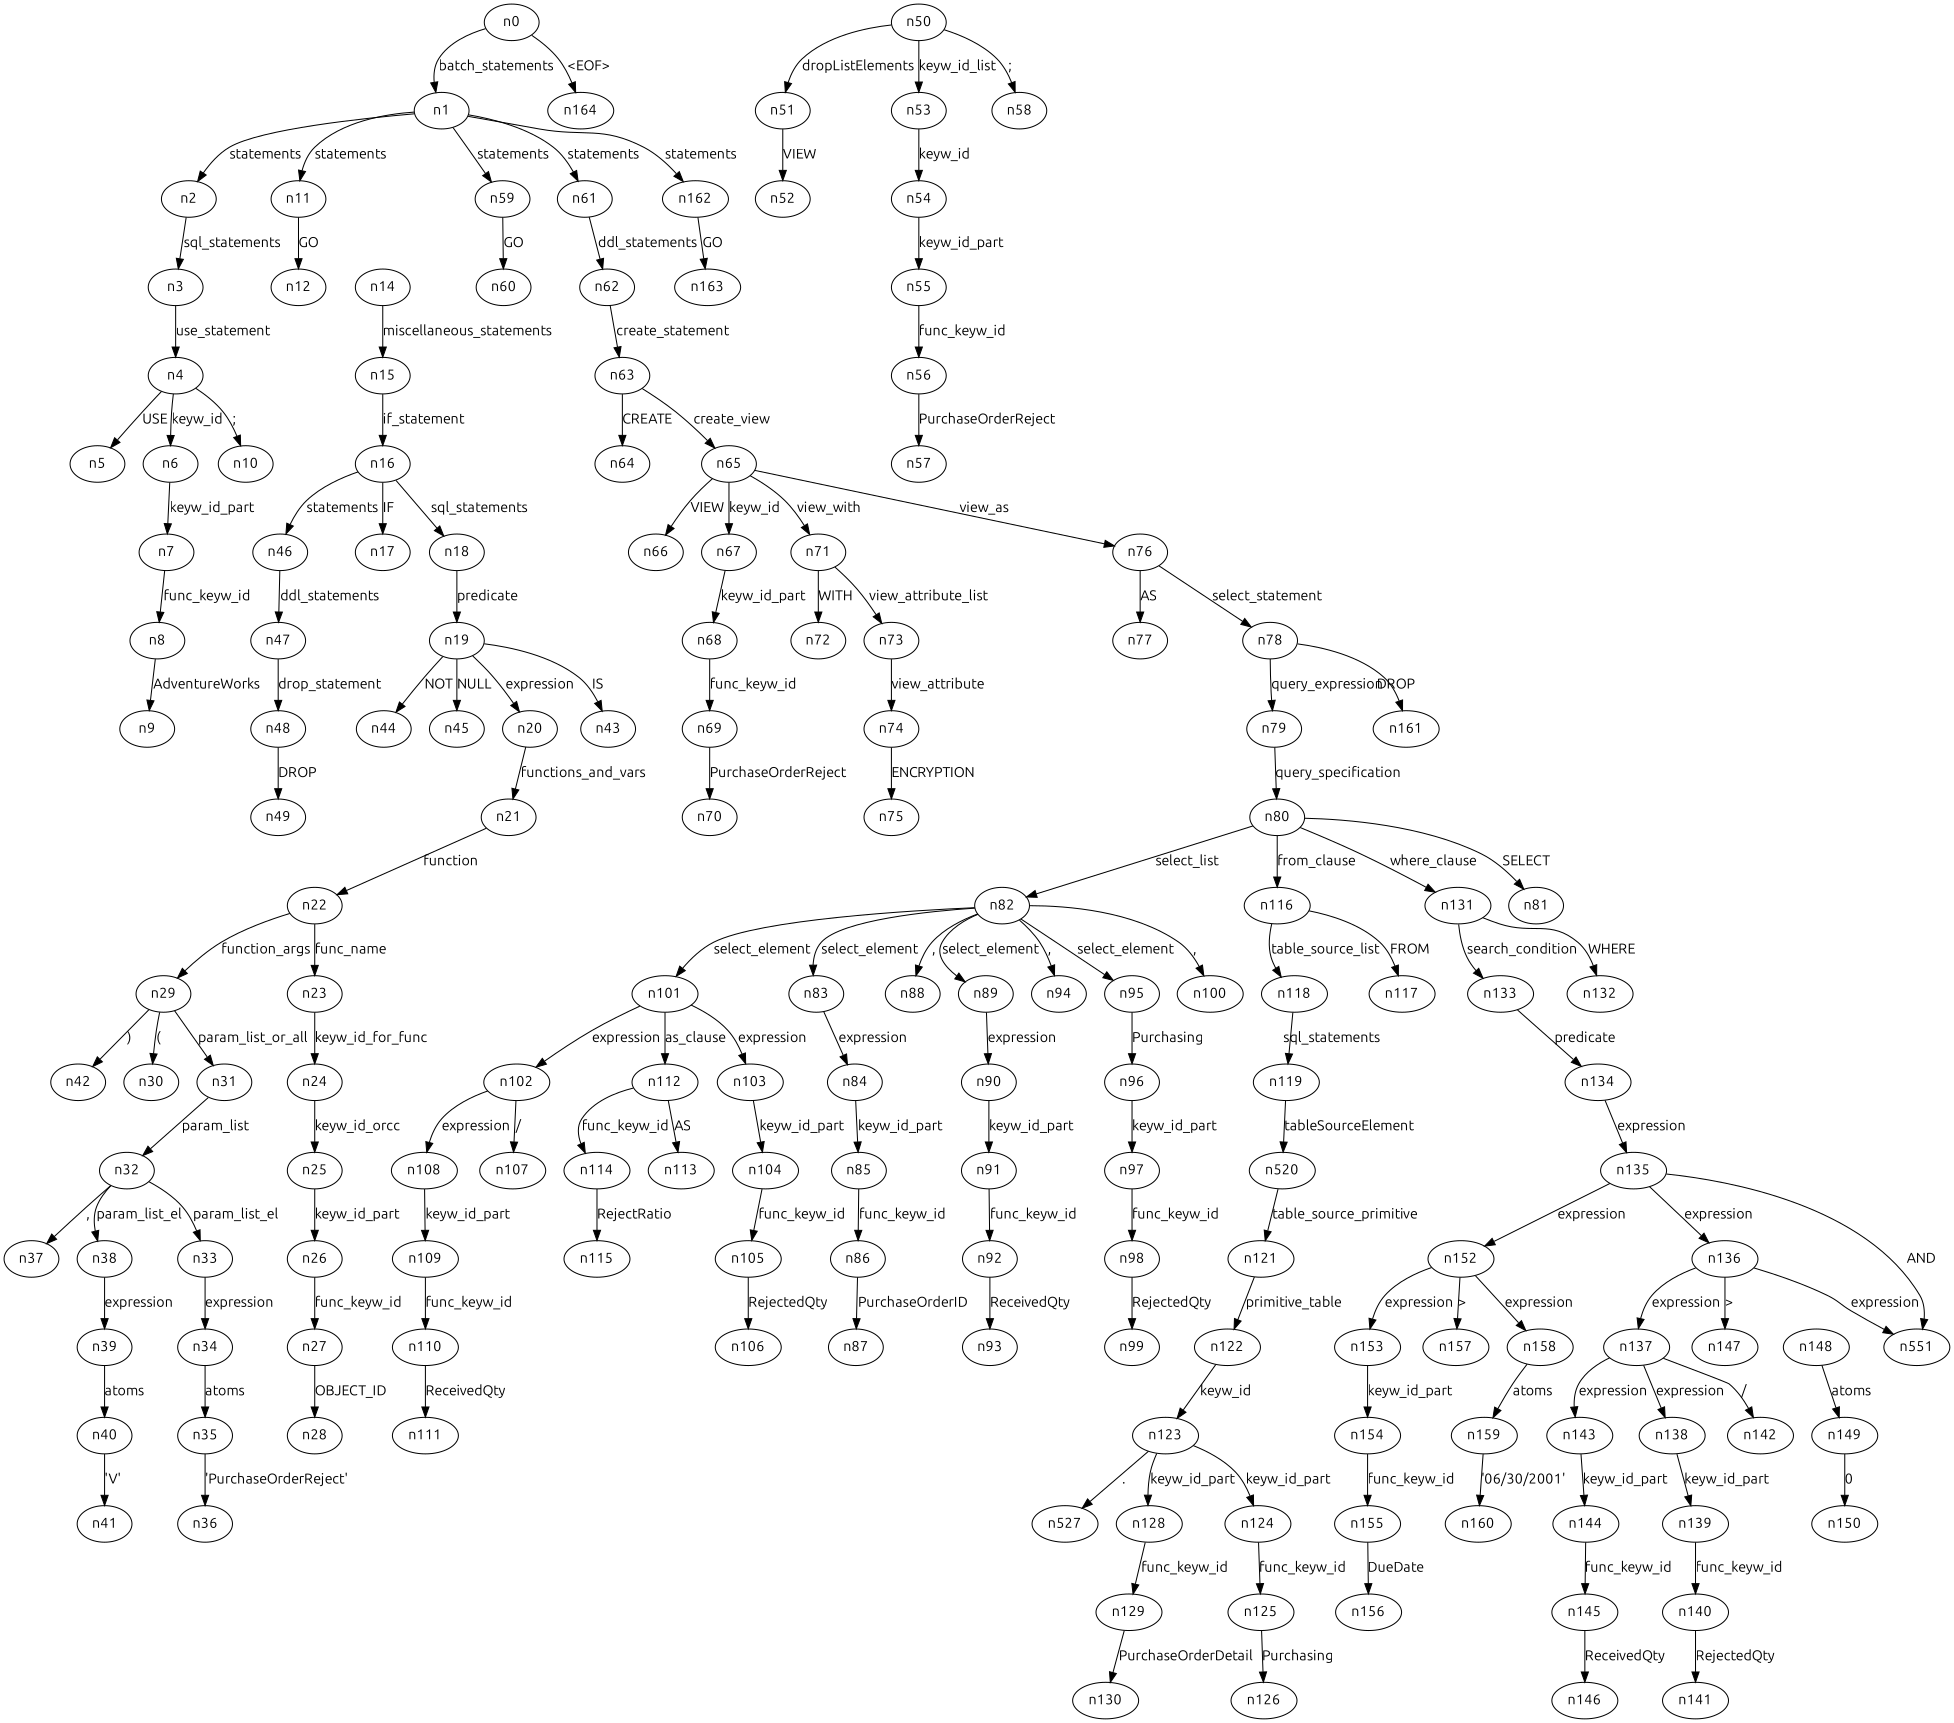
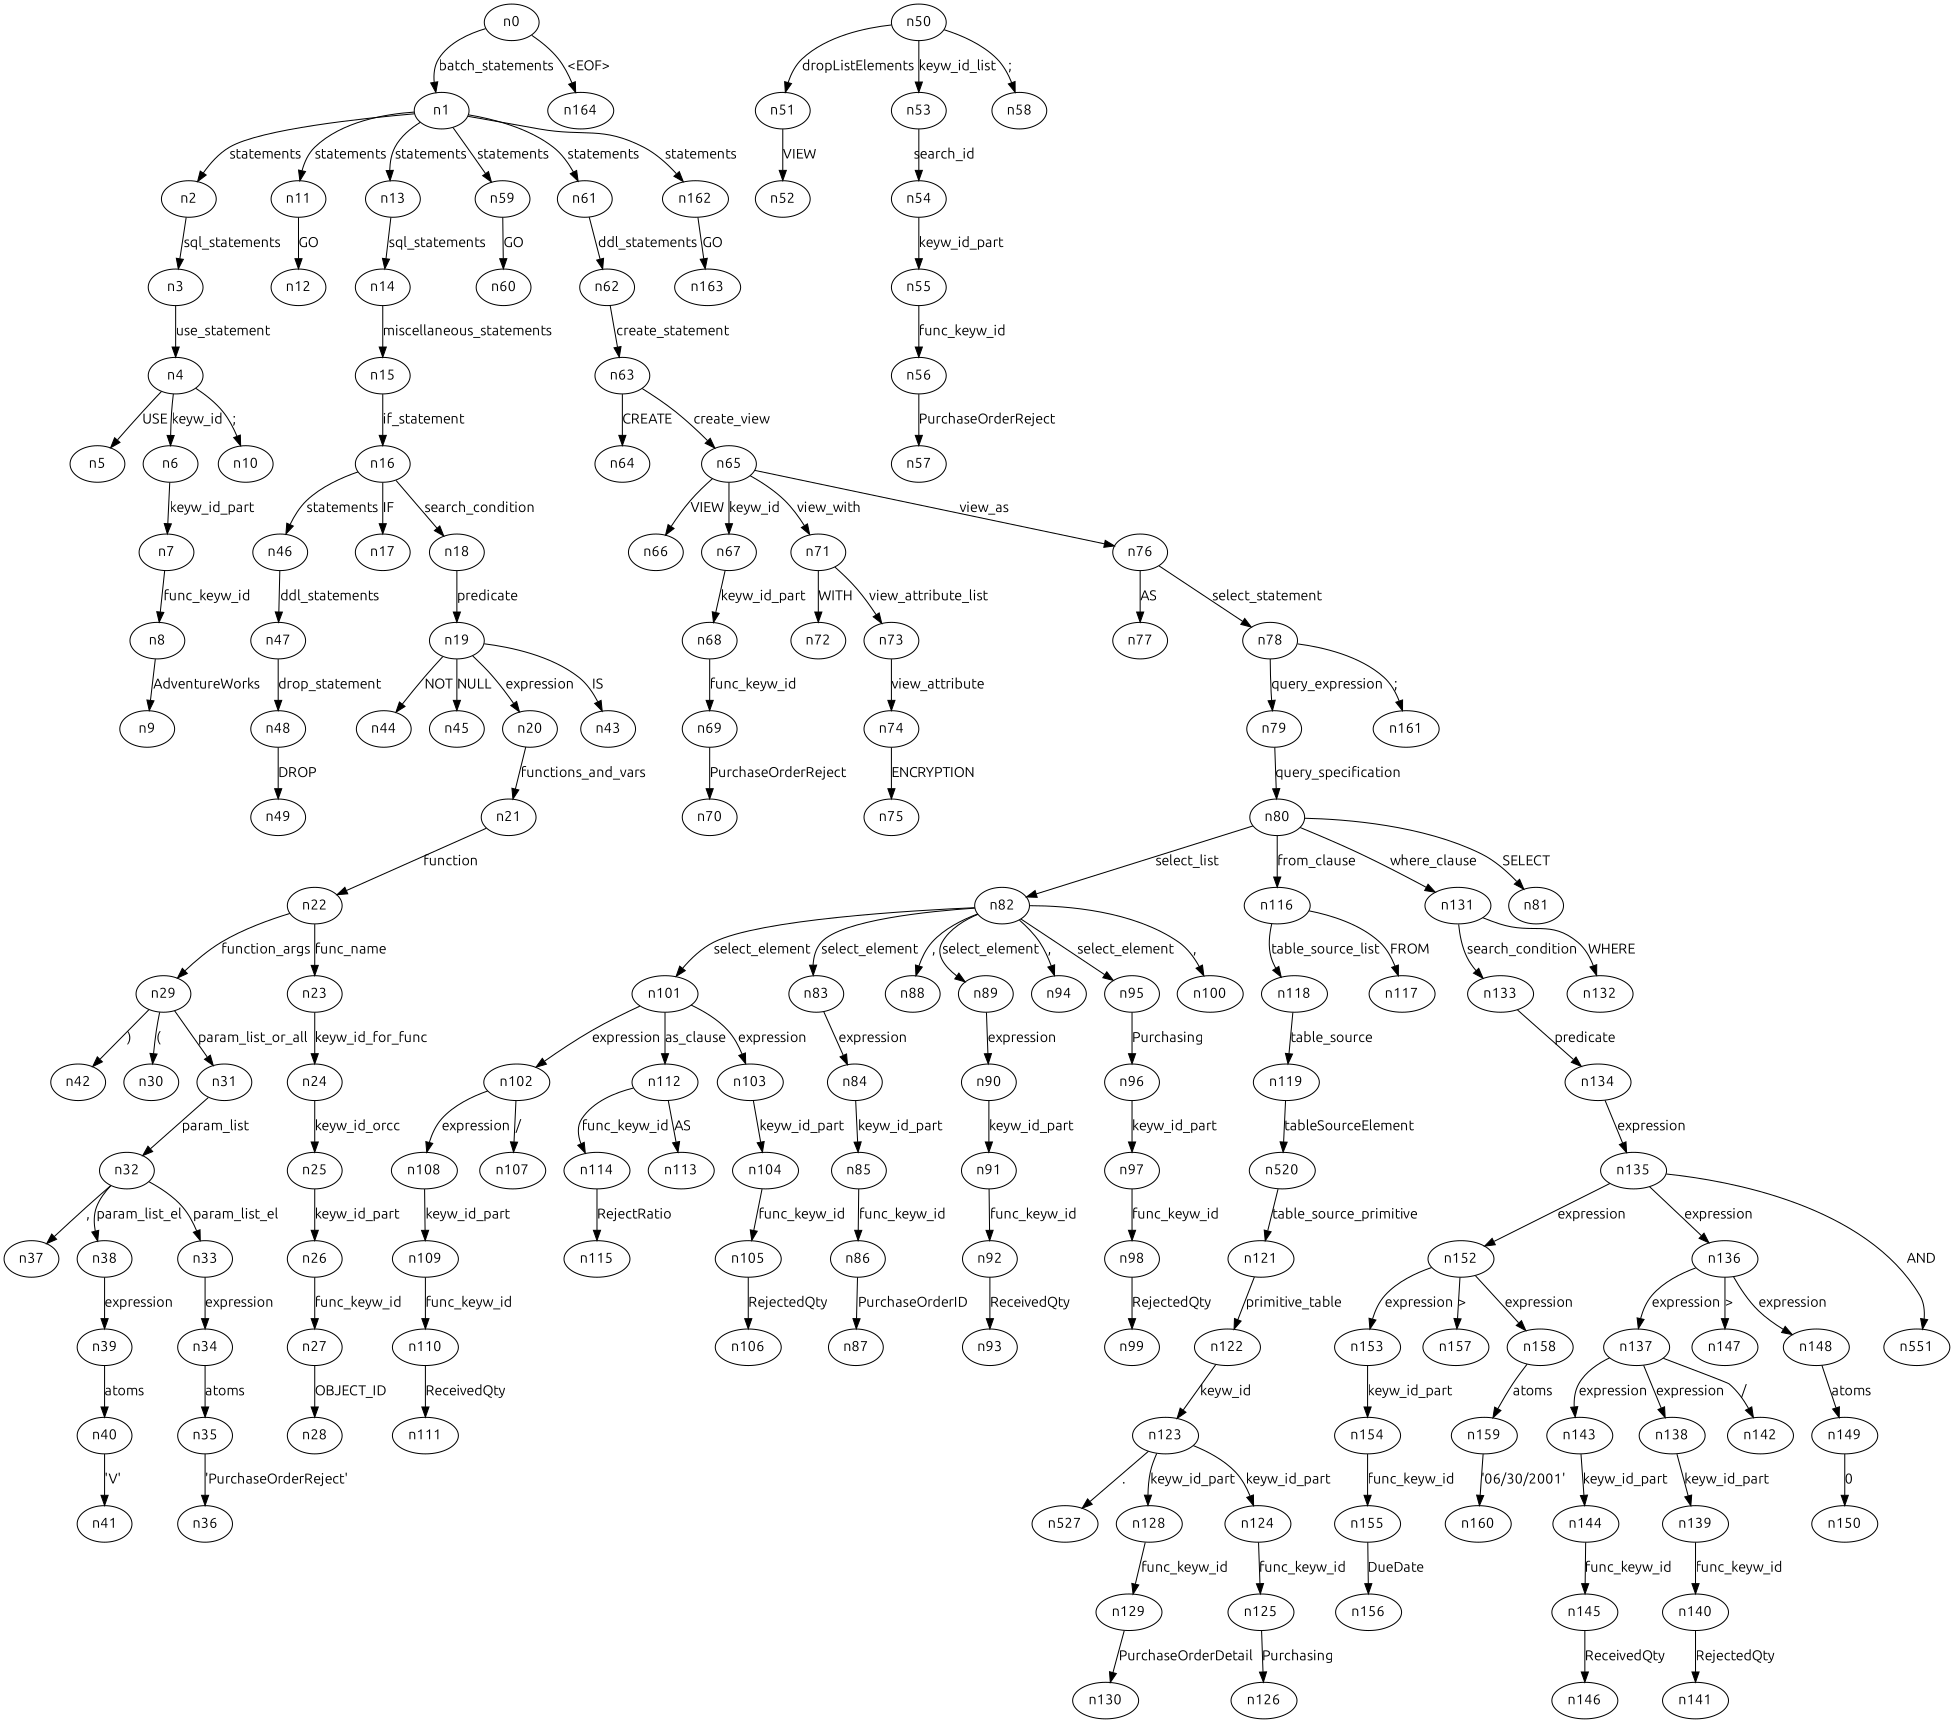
  digraph {
    fontname=Ubuntu
    node [fontname=Ubuntu]
    edge [fontname=Ubuntu]
    n0
    n1
    n164
    n2
    n11
+   n13
    n59
    n61
    n162
    n3
    n12
    n14
    n60
    n62
    n163
    n4
    n5
    n6
    n10
    n7
    n8
    n9
    n15
    n16
    n17
    n18
    n46
    n19
    n47
    n20
    n43
    n44
    n45
    n21
    n22
    n23
    n29
    n24
    n30
    n31
    n42
    n25
    n26
    n27
    n28
    n32
    n33
    n37
    n38
    n34
    n39
    n35
    n36
    n40
    n41
    n48
    n49
    n50
    n51
    n53
    n58
    n52
    n54
    n55
    n56
    n57
    n63
    n64
    n65
    n66
    n67
    n71
    n76
    n68
    n72
    n73
    n77
    n78
    n69
    n70
    n74
    n75
    n79
    n161
    n80
    n81
    n82
    n116
    n131
    n83
    n88
    n89
    n94
    n95
    n100
    n101
    n117
    n118
    n132
    n133
    n84
    n90
    n96
    n102
    n112
    n103
    n85
    n86
    n87
    n91
    n92
    n93
    n97
    n98
    n99
    n107
    n108
    n113
    n114
    n104
    n109
    n105
    n106
    n110
    n111
    n115
    n119
    n120 [label=n520]
    n121
    n122
    n123
    n124
    n127 [label=n527]
    n128
    n125
    n129
    n126
    n130
    n134
    n135
    n136
    n151 [label=n551]
    n152
    n137
    n147
    n148
    n153
    n157
    n158
    n138
    n142
    n143
    n149
    n139
    n144
    n140
    n141
    n145
    n146
    n150
    n154
    n159
    n155
    n156
    n160
    n0 -> n1 [label=batch_statements]
    n0 -> n164 [label="<EOF>"]
    n1 -> n2 [label=statements]
    n1 -> n11 [label=statements]
+   n1 -> n13 [label=statements]
    n1 -> n59 [label=statements]
    n1 -> n61 [label=statements]
    n1 -> n162 [label=statements]
    n2 -> n3 [label=sql_statements]
    n11 -> n12 [label=GO]
+   n13 -> n14 [label=sql_statements]
    n59 -> n60 [label=GO]
    n61 -> n62 [label=ddl_statements]
    n162 -> n163 [label=GO]
    n3 -> n4 [label=use_statement]
    n14 -> n15 [label=miscellaneous_statements]
    n62 -> n63 [label=create_statement]
    n4 -> n5 [label=USE]
    n4 -> n6 [label=keyw_id]
    n4 -> n10 [label=";"]
    n6 -> n7 [label=keyw_id_part]
    n7 -> n8 [label=func_keyw_id]
    n8 -> n9 [label=AdventureWorks]
    n15 -> n16 [label=if_statement]
    n16 -> n17 [label=IF]
-   n16 -> n18 [label=sql_statements]
+   n16 -> n18 [label=search_condition]
    n16 -> n46 [label=statements]
    n18 -> n19 [label=predicate]
    n46 -> n47 [label=ddl_statements]
    n19 -> n20 [label=expression]
    n19 -> n43 [label=IS]
    n19 -> n44 [label=NOT]
    n19 -> n45 [label=NULL]
    n47 -> n48 [label=drop_statement]
    n20 -> n21 [label=functions_and_vars]
    n21 -> n22 [label=function]
    n22 -> n23 [label=func_name]
    n22 -> n29 [label=function_args]
    n23 -> n24 [label=keyw_id_for_func]
    n29 -> n30 [label="("]
    n29 -> n31 [label=param_list_or_all]
    n29 -> n42 [label=")"]
    n24 -> n25 [label=keyw_id_orcc]
    n31 -> n32 [label=param_list]
    n25 -> n26 [label=keyw_id_part]
    n26 -> n27 [label=func_keyw_id]
    n27 -> n28 [label=OBJECT_ID]
    n32 -> n33 [label=param_list_el]
    n32 -> n37 [label=","]
    n32 -> n38 [label=param_list_el]
    n33 -> n34 [label=expression]
    n38 -> n39 [label=expression]
    n34 -> n35 [label=atoms]
    n39 -> n40 [label=atoms]
    n35 -> n36 [label="'PurchaseOrderReject'"]
    n40 -> n41 [label="'V'"]
    n48 -> n49 [label=DROP]
    n50 -> n51 [label=dropListElements]
    n50 -> n53 [label=keyw_id_list]
    n50 -> n58 [label=";"]
    n51 -> n52 [label=VIEW]
-   n53 -> n54 [label=keyw_id]
+   n53 -> n54 [label=search_id]
    n54 -> n55 [label=keyw_id_part]
    n55 -> n56 [label=func_keyw_id]
    n56 -> n57 [label=PurchaseOrderReject]
    n63 -> n64 [label=CREATE]
    n63 -> n65 [label=create_view]
    n65 -> n66 [label=VIEW]
    n65 -> n67 [label=keyw_id]
    n65 -> n71 [label=view_with]
    n65 -> n76 [label=view_as]
    n67 -> n68 [label=keyw_id_part]
    n71 -> n72 [label=WITH]
    n71 -> n73 [label=view_attribute_list]
    n76 -> n77 [label=AS]
    n76 -> n78 [label=select_statement]
    n68 -> n69 [label=func_keyw_id]
    n73 -> n74 [label=view_attribute]
    n78 -> n79 [label=query_expression]
-   n78 -> n161 [label=DROP]
+   n78 -> n161 [label=";"]
    n69 -> n70 [label=PurchaseOrderReject]
    n74 -> n75 [label=ENCRYPTION]
    n79 -> n80 [label=query_specification]
    n80 -> n81 [label=SELECT]
    n80 -> n82 [label=select_list]
    n80 -> n116 [label=from_clause]
    n80 -> n131 [label=where_clause]
    n82 -> n83 [label=select_element]
    n82 -> n88 [label=","]
    n82 -> n89 [label=select_element]
    n82 -> n94 [label=","]
    n82 -> n95 [label=select_element]
    n82 -> n100 [label=","]
    n82 -> n101 [label=select_element]
    n116 -> n117 [label=FROM]
    n116 -> n118 [label=table_source_list]
    n131 -> n132 [label=WHERE]
    n131 -> n133 [label=search_condition]
    n83 -> n84 [label=expression]
    n89 -> n90 [label=expression]
    n95 -> n96 [label=Purchasing]
    n101 -> n102 [label=expression]
    n101 -> n112 [label=as_clause]
    n101 -> n103 [label=expression]
-   n118 -> n119 [label=sql_statements]
+   n118 -> n119 [label=table_source]
    n133 -> n134 [label=predicate]
    n84 -> n85 [label=keyw_id_part]
    n90 -> n91 [label=keyw_id_part]
    n96 -> n97 [label=keyw_id_part]
    n102 -> n107 [label="/"]
    n102 -> n108 [label=expression]
    n112 -> n113 [label=AS]
    n112 -> n114 [label=func_keyw_id]
    n103 -> n104 [label=keyw_id_part]
    n85 -> n86 [label=func_keyw_id]
    n86 -> n87 [label=PurchaseOrderID]
    n91 -> n92 [label=func_keyw_id]
    n92 -> n93 [label=ReceivedQty]
    n97 -> n98 [label=func_keyw_id]
    n98 -> n99 [label=RejectedQty]
    n108 -> n109 [label=keyw_id_part]
    n114 -> n115 [label=RejectRatio]
    n104 -> n105 [label=func_keyw_id]
    n109 -> n110 [label=func_keyw_id]
    n105 -> n106 [label=RejectedQty]
    n110 -> n111 [label=ReceivedQty]
    n119 -> n120 [label=tableSourceElement]
    n120 -> n121 [label=table_source_primitive]
    n121 -> n122 [label=primitive_table]
    n122 -> n123 [label=keyw_id]
    n123 -> n124 [label=keyw_id_part]
    n123 -> n127 [label="."]
    n123 -> n128 [label=keyw_id_part]
    n124 -> n125 [label=func_keyw_id]
    n128 -> n129 [label=func_keyw_id]
    n125 -> n126 [label=Purchasing]
    n129 -> n130 [label=PurchaseOrderDetail]
    n134 -> n135 [label=expression]
    n135 -> n136 [label=expression]
    n135 -> n151 [label=AND]
    n135 -> n152 [label=expression]
    n136 -> n137 [label=expression]
    n136 -> n147 [label=">"]
-   n136 -> n151 [label=expression]
+   n136 -> n148 [label=expression]
    n152 -> n153 [label=expression]
    n152 -> n157 [label=">"]
    n152 -> n158 [label=expression]
    n137 -> n138 [label=expression]
    n137 -> n142 [label="/"]
    n137 -> n143 [label=expression]
    n148 -> n149 [label=atoms]
    n153 -> n154 [label=keyw_id_part]
    n158 -> n159 [label=atoms]
    n138 -> n139 [label=keyw_id_part]
    n143 -> n144 [label=keyw_id_part]
    n149 -> n150 [label=0]
    n139 -> n140 [label=func_keyw_id]
    n144 -> n145 [label=func_keyw_id]
    n140 -> n141 [label=RejectedQty]
    n145 -> n146 [label=ReceivedQty]
    n154 -> n155 [label=func_keyw_id]
    n159 -> n160 [label="'06/30/2001'"]
    n155 -> n156 [label=DueDate]
  }
